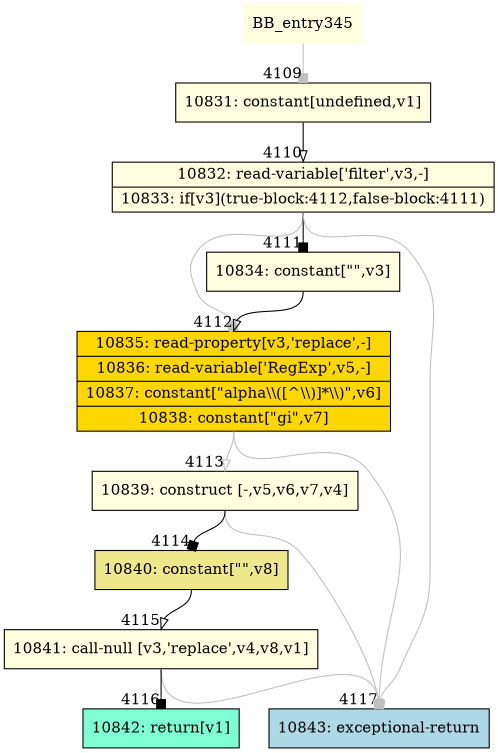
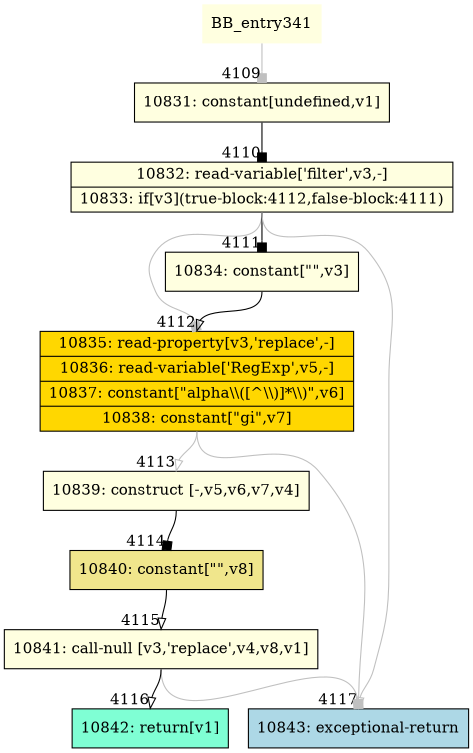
  digraph {
    rankdir=TD
    node [fillcolor=lightyellow shape=record style=filled]
    edge [arrowhead=box color=gray headport=n tailport=s]
-   BB_entry345 [shape=none]
+   BB_entry345 [shape=none label=BB_entry341]
    n2 [label="{10831: constant[undefined,v1]}"]
    n3 [label="{10832: read-variable['filter',v3,-]|10833: if[v3](true-block:4112,false-block:4111)}"]
    n4 [fillcolor=gold label="{10835: read-property[v3,'replace',-]|10836: read-variable['RegExp',v5,-]|10837: constant[\"alpha\\\\([^\\\\)]*\\\\)\",v6]|10838: constant[\"gi\",v7]}"]
    n5 [label="{10834: constant[\"\",v3]}"]
    n6 [fillcolor=lightblue label="{10843: exceptional-return}"]
    n7 [label="{10839: construct [-,v5,v6,v7,v4]}"]
    n8 [fillcolor=khaki label="{10840: constant[\"\",v8]}"]
    n9 [label="{10841: call-null [v3,'replace',v4,v8,v1]}"]
    n10 [fillcolor=aquamarine label="{10842: return[v1]}"]
    BB_entry345 -> n2 [headlabel="    4109"]
-   n2 -> n3 [arrowhead=onormal headlabel="      4110" color=""]
+   n2 -> n3 [headlabel="      4110" color=""]
    n3 -> n4 [headlabel="      4112"]
    n3 -> n5 [headlabel="      4111" color=""]
-   n3 -> n6 [headlabel="      4117"]
+   n3 -> n6 [arrowhead=onormal headlabel="      4117"]
    n4 -> n6
    n4 -> n7 [arrowhead=onormal headlabel="      4113"]
    n5 -> n4 [arrowhead=onormal color=""]
-   n7 -> n6
    n7 -> n8 [headlabel="      4114" color=""]
    n8 -> n9 [arrowhead=onormal headlabel="      4115" color=""]
    n9 -> n6
-   n9 -> n10 [headlabel="      4116" color=""]
+   n9 -> n10 [arrowhead=onormal headlabel="      4116" color=""]
  }
